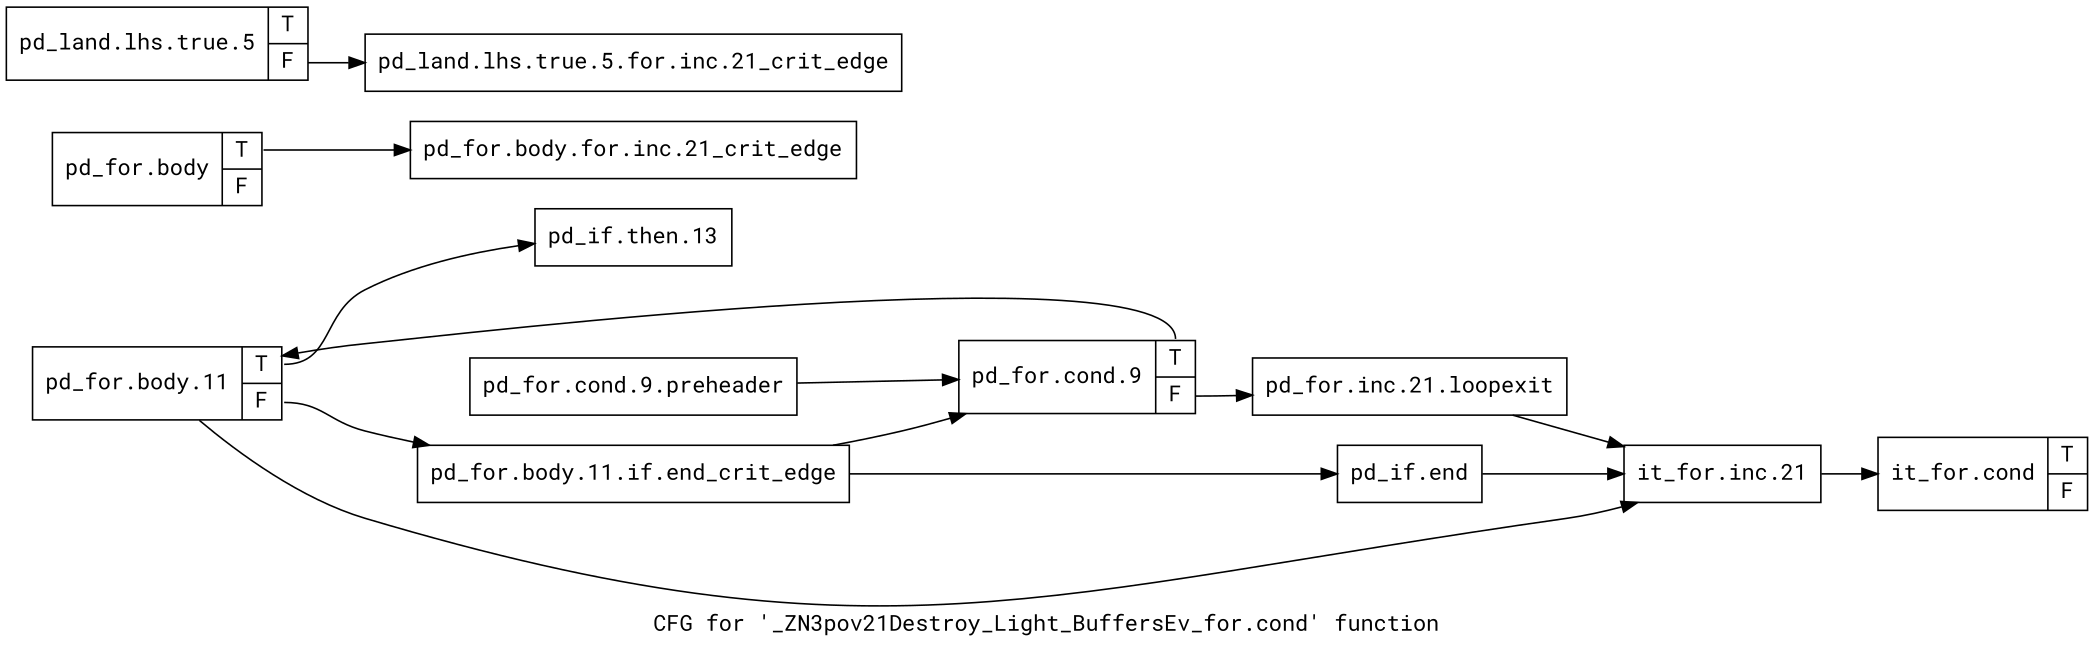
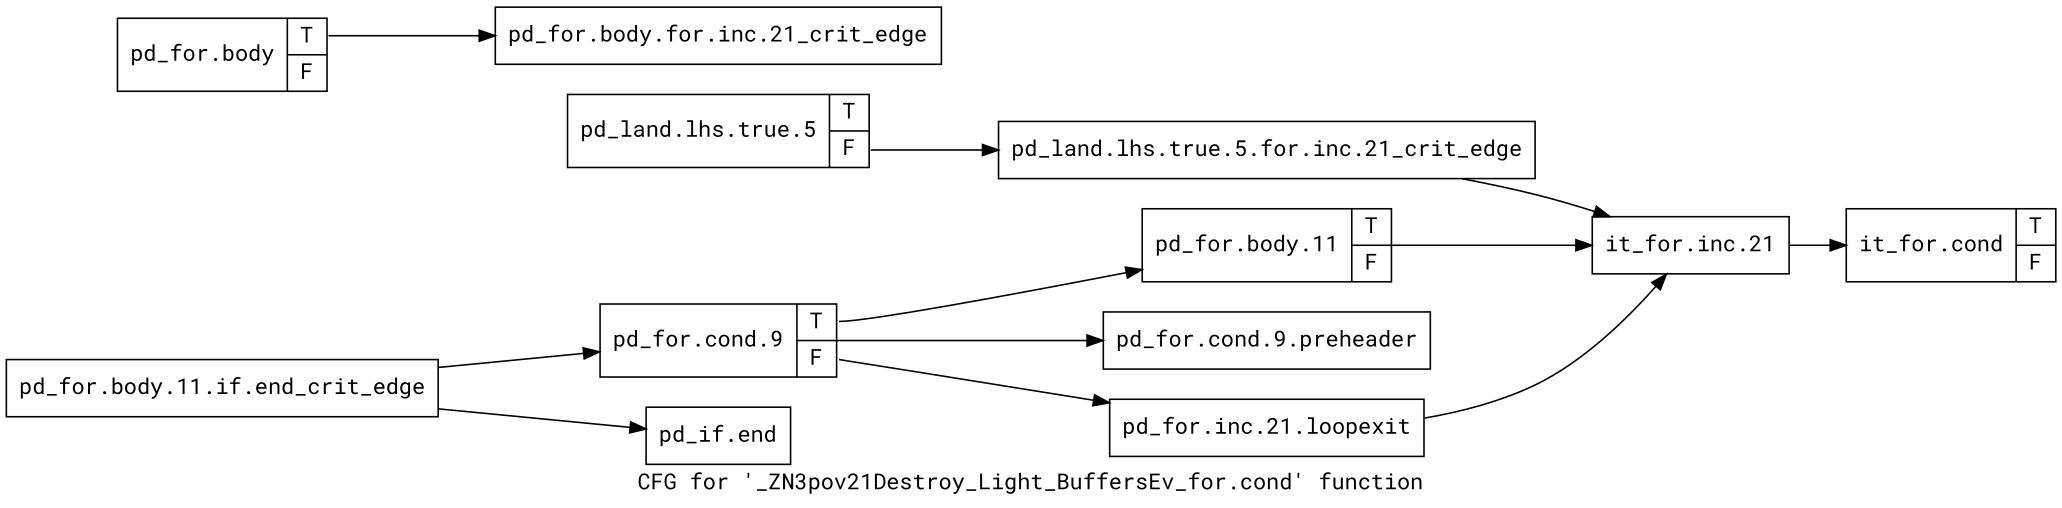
  digraph {
    fontname="Roboto Mono"
    label="CFG for '_ZN3pov21Destroy_Light_BuffersEv_for.cond' function"
    rankdir=LR
    node [fontname="Roboto Mono" shape=record]
    edge [fontname="Roboto Mono"]
    n1 [label="{it_for.cond|{<s0>T|<s1>F}}"]
    n2 [label="{pd_for.body|{<s0>T|<s1>F}}"]
    n3 [label="{pd_for.body.for.inc.21_crit_edge}"]
    n4 [label="{pd_land.lhs.true.5|{<s0>T|<s1>F}}"]
    n5 [label="{pd_land.lhs.true.5.for.inc.21_crit_edge}"]
    n6 [label="{it_for.inc.21}"]
    n7 [label="{pd_for.cond.9.preheader}"]
    n8 [label="{pd_for.cond.9|{<s0>T|<s1>F}}"]
    n9 [label="{pd_for.body.11|{<s0>T|<s1>F}}"]
    n10 [label="{pd_for.inc.21.loopexit}"]
-   n11 [label="{pd_if.then.13}"]
    n12 [label="{pd_for.body.11.if.end_crit_edge}"]
    n13 [label="{pd_if.end}"]
    n2 -> n3 [tailport=s0]
    n4 -> n5 [tailport=s1]
-   n13 -> n6
+   n5 -> n6
    n6 -> n1
-   n7 -> n8
+   n8 -> n7
    n8 -> n9 [tailport=s0]
    n8 -> n10 [tailport=s1]
    n9 -> n6
-   n9 -> n11 [tailport=s0]
-   n9 -> n12 [tailport=s1]
    n10 -> n6
    n12 -> n8
    n12 -> n13
  }
